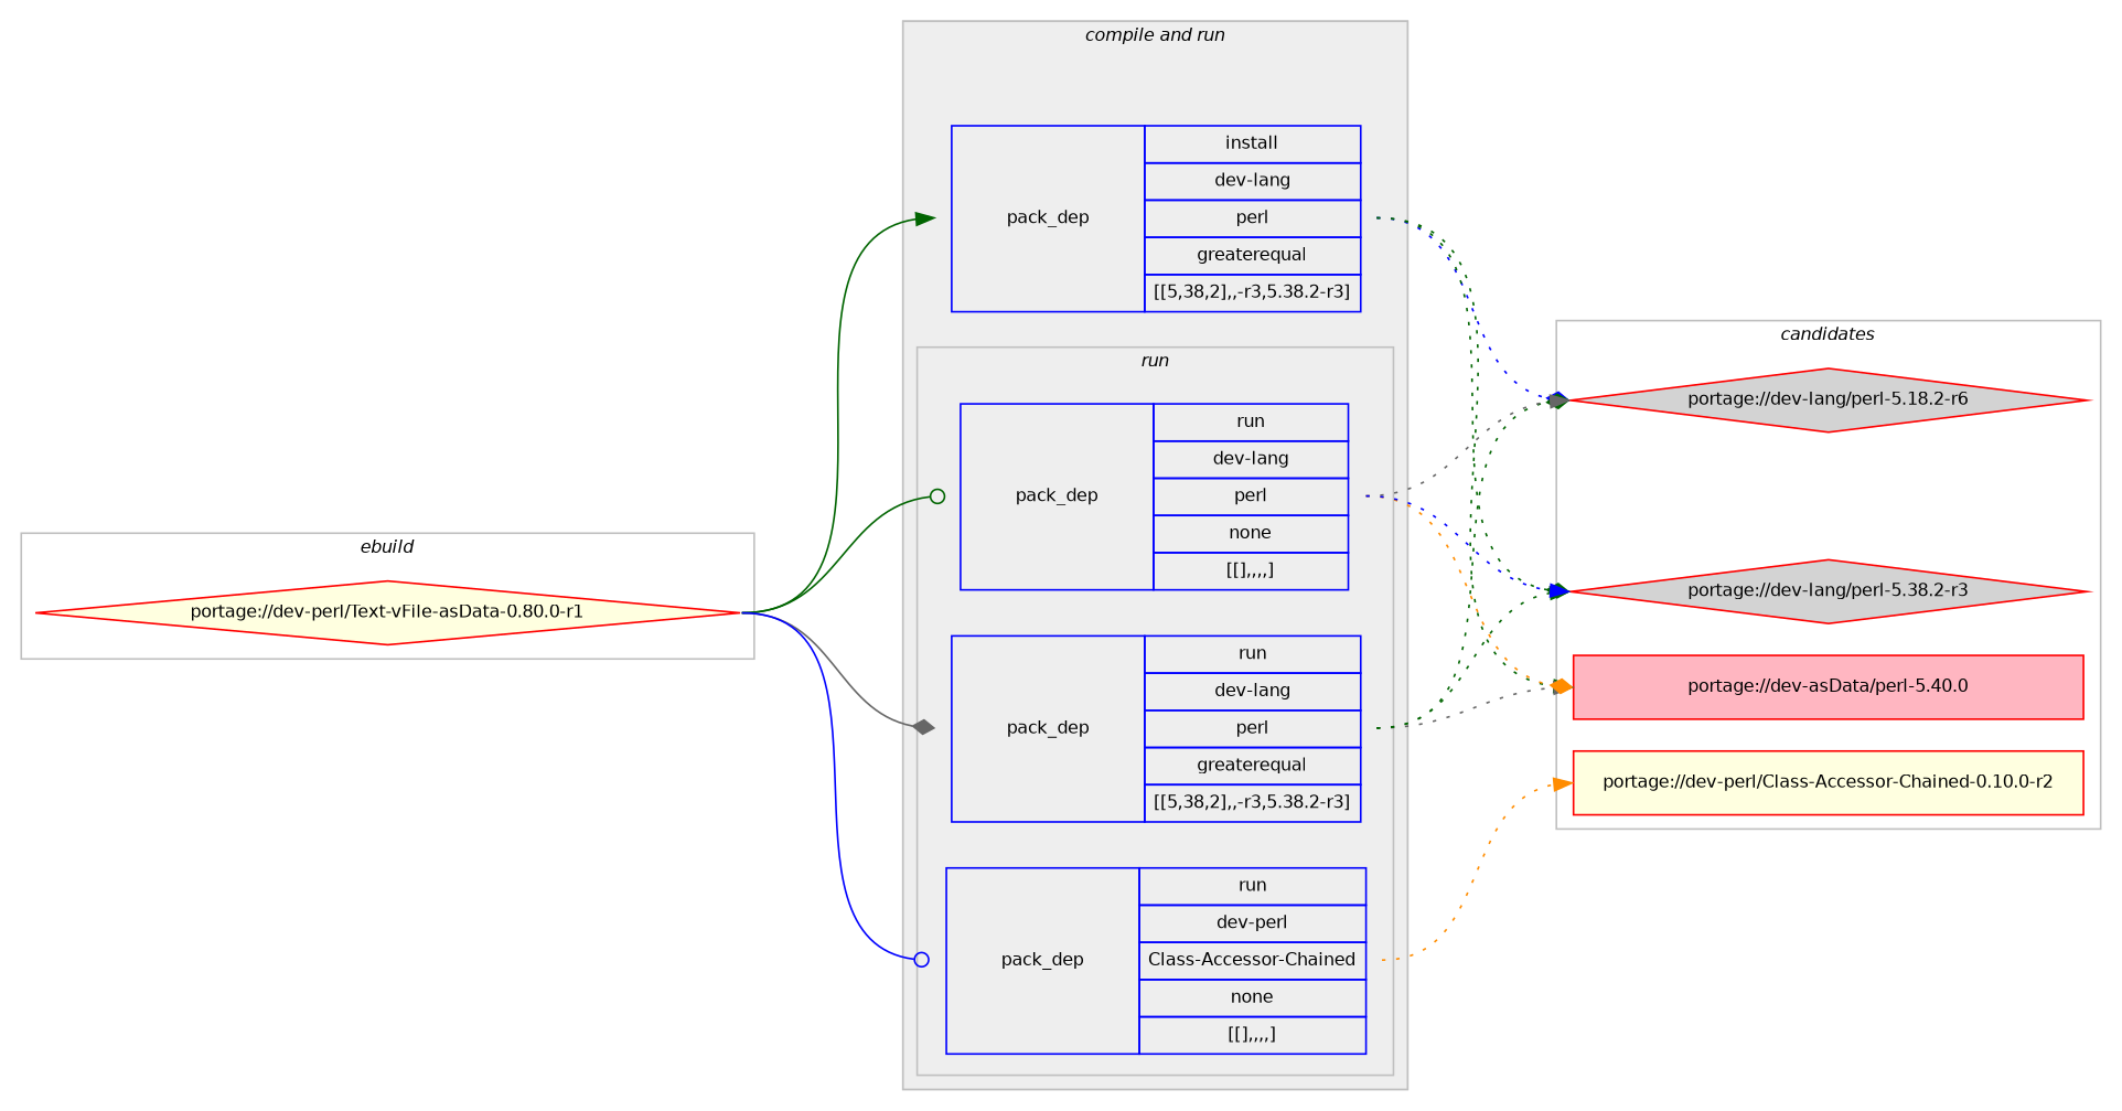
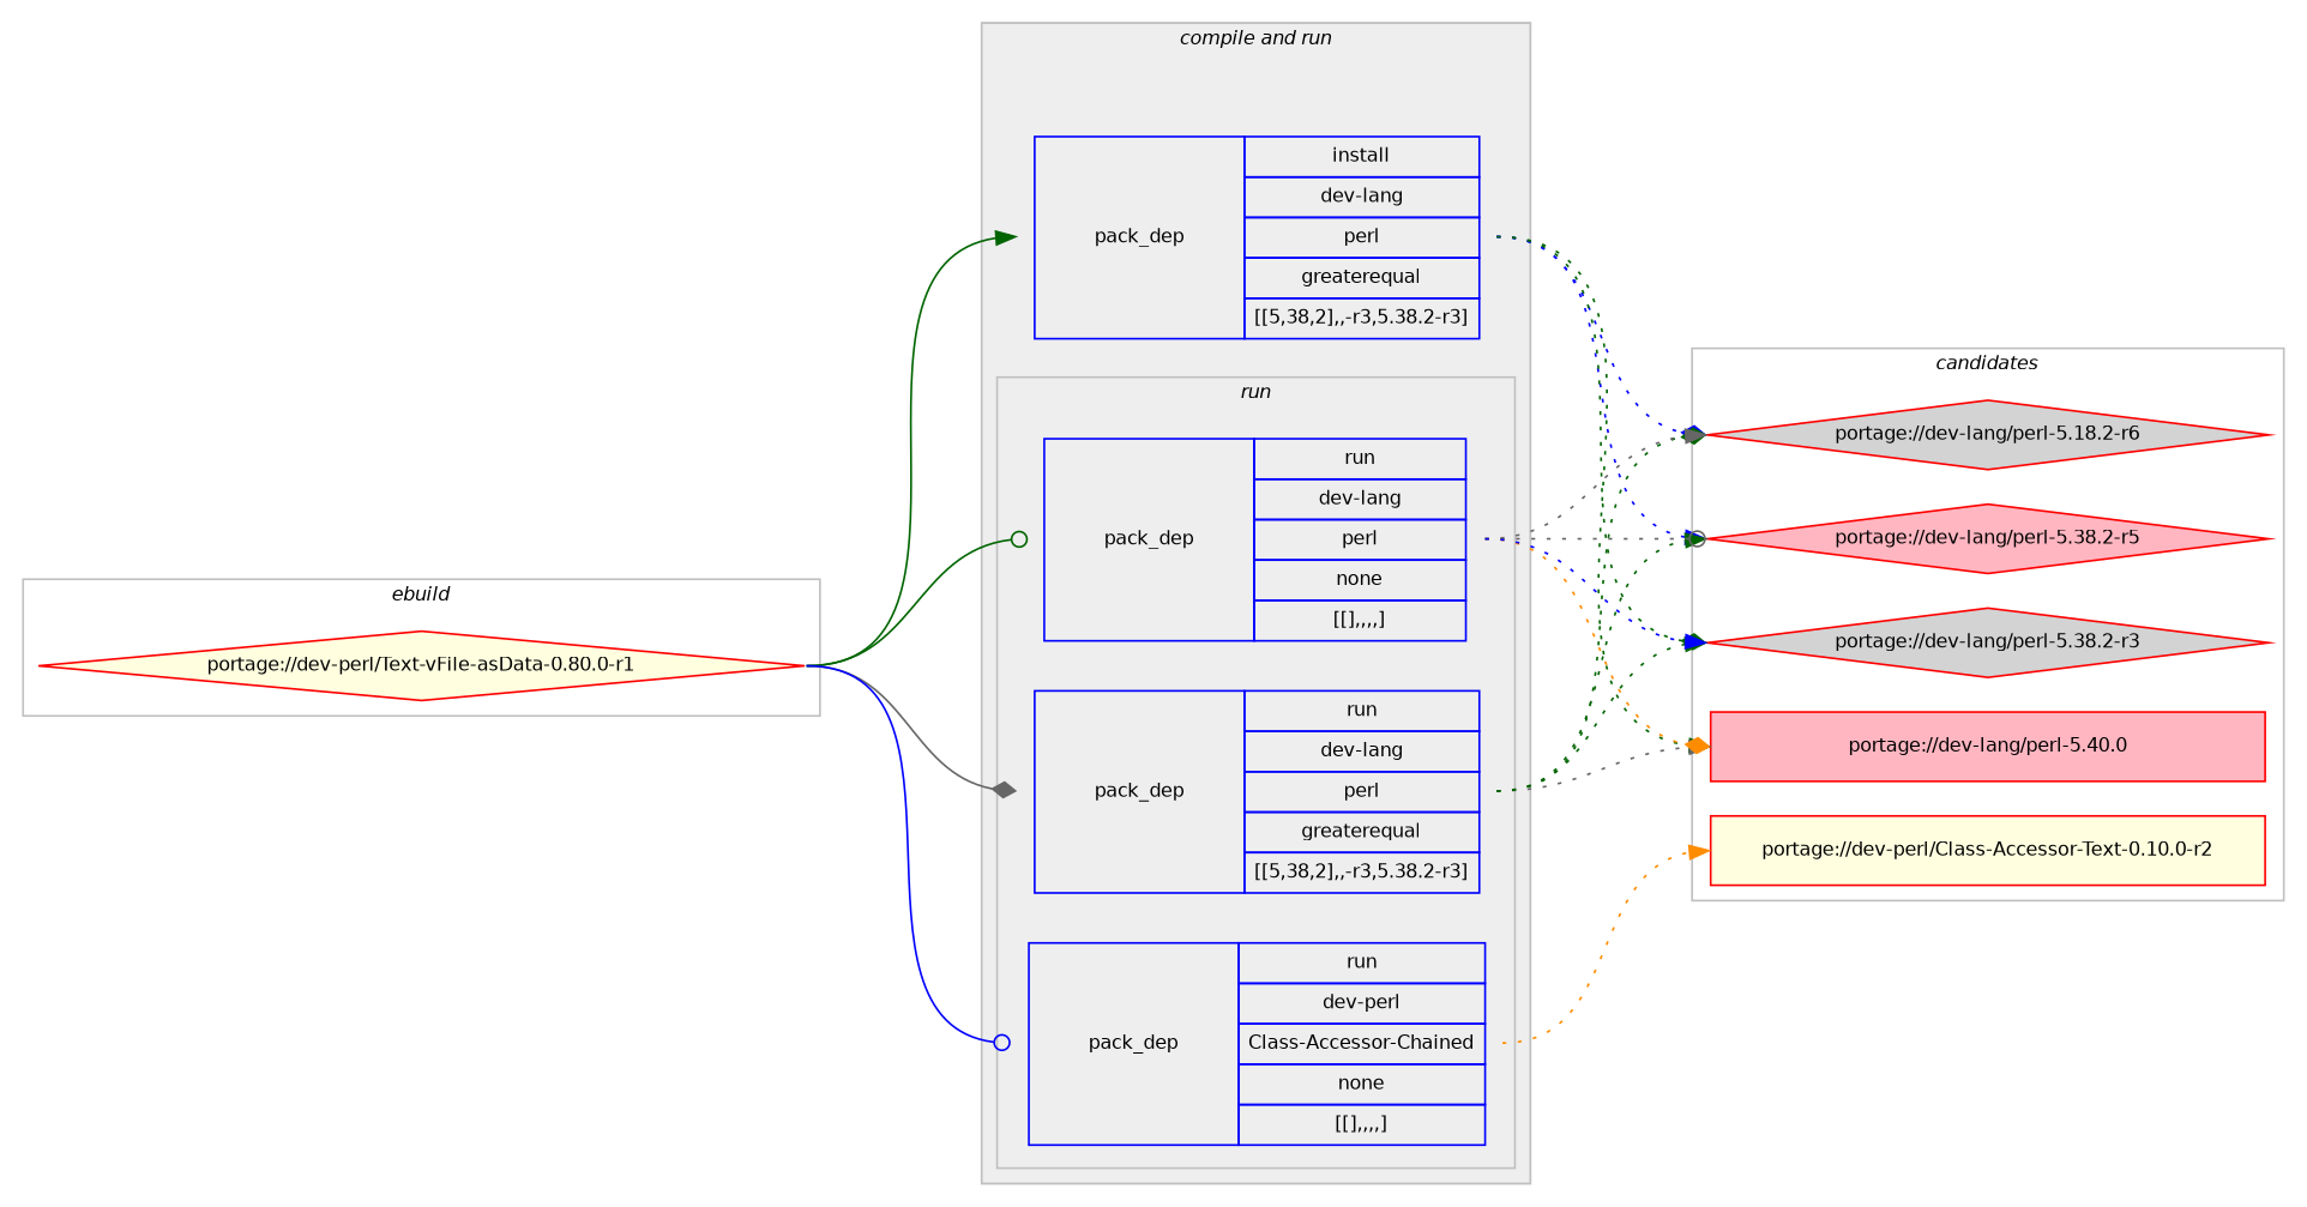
  digraph {
    compound=true
    concentrate=true
    fontname=Helvetica
    fontsize=10
    newrank=true
    rankdir=LR
    ranksep=1.5
    node [color=red fontname=Helvetica fontsize=10 shape=diamond style=filled]
    edge [arrowhead=normal color=darkgreen headport=w style=dotted tailport=e weight=100]
    n1 [fillcolor=lightyellow label="portage://dev-perl/Text-vFile-asData-0.80.0-r1" width=4]
    n2 [color=blue label=<<TABLE BORDER="0" CELLBORDER="1" CELLSPACING="0" CELLPADDING="4" WIDTH="220"><TR><TD ROWSPAN="6" CELLPADDING="30">pack_dep</TD></TR><TR><TD WIDTH="110">install</TD></TR><TR><TD>dev-lang</TD></TR><TR><TD>perl</TD></TR><TR><TD>greaterequal</TD></TR><TR><TD>[[5,38,2],,-r3,5.38.2-r3]</TD></TR></TABLE>> shape=none style=""]
    n3 [color=blue label=<<TABLE BORDER="0" CELLBORDER="1" CELLSPACING="0" CELLPADDING="4" WIDTH="220"><TR><TD ROWSPAN="6" CELLPADDING="30">pack_dep</TD></TR><TR><TD WIDTH="110">run</TD></TR><TR><TD>dev-lang</TD></TR><TR><TD>perl</TD></TR><TR><TD>greaterequal</TD></TR><TR><TD>[[5,38,2],,-r3,5.38.2-r3]</TD></TR></TABLE>> shape=none style=""]
    n4 [color=blue label=<<TABLE BORDER="0" CELLBORDER="1" CELLSPACING="0" CELLPADDING="4" WIDTH="220"><TR><TD ROWSPAN="6" CELLPADDING="30">pack_dep</TD></TR><TR><TD WIDTH="110">run</TD></TR><TR><TD>dev-lang</TD></TR><TR><TD>perl</TD></TR><TR><TD>none</TD></TR><TR><TD>[[],,,,]</TD></TR></TABLE>> shape=none style=""]
    n5 [color=blue label=<<TABLE BORDER="0" CELLBORDER="1" CELLSPACING="0" CELLPADDING="4" WIDTH="220"><TR><TD ROWSPAN="6" CELLPADDING="30">pack_dep</TD></TR><TR><TD WIDTH="110">run</TD></TR><TR><TD>dev-perl</TD></TR><TR><TD>Class-Accessor-Chained</TD></TR><TR><TD>none</TD></TR><TR><TD>[[],,,,]</TD></TR></TABLE>> shape=none style=""]
-   n6 [fillcolor=lightpink label="portage://dev-asData/perl-5.40.0" shape=box width=4]
+   n6 [fillcolor=lightpink label="portage://dev-lang/perl-5.40.0" shape=box width=4]
    n7 [fillcolor=lightgrey label="portage://dev-lang/perl-5.18.2-r6" width=4]
+   n8 [fillcolor=lightpink label="portage://dev-lang/perl-5.38.2-r5" width=4]
    n9 [fillcolor=lightgrey label="portage://dev-lang/perl-5.38.2-r3" width=4]
-   n10 [fillcolor=lightyellow label="portage://dev-perl/Class-Accessor-Chained-0.10.0-r2" shape=box width=4]
+   n10 [fillcolor=lightyellow label="portage://dev-perl/Class-Accessor-Text-0.10.0-r2" shape=box width=4]
    subgraph cluster_1 {
      color=gray
      label=<<i>dependencies</i>>
      subgraph cluster_2 {
        color=gray
        fillcolor="#eeeeee"
        label=<<i>compile</i>>
        style=filled
        subgraph sub_3 {
          color=gray
          fillcolor="#eeeeee"
          label=<<i>compile</i>>
          style=filled
          n2
        }
      }
      subgraph cluster_4 {
        color=gray
        fillcolor="#eeeeee"
        label=<<i>compile and run</i>>
        style=filled
      }
      subgraph cluster_5 {
        color=gray
        fillcolor="#eeeeee"
        label=<<i>run</i>>
        style=filled
        subgraph sub_6 {
          color=gray
          fillcolor="#eeeeee"
          label=<<i>run</i>>
          style=filled
          n3
        }
        subgraph sub_7 {
          color=gray
          fillcolor="#eeeeee"
          label=<<i>run</i>>
          style=filled
          n4
        }
        subgraph sub_8 {
          color=gray
          fillcolor="#eeeeee"
          label=<<i>run</i>>
          style=filled
          n5
        }
      }
    }
    subgraph cluster_9 {
      color=gray
      label=<<i>ebuild</i>>
      n1
    }
    subgraph cluster_10 {
      color=gray
      label=<<i>candidates</i>>
      rank=same
      subgraph sub_11 {
        color=black
        label=<<i>candidates</i>>
        nodesep=1
        rank=same
        n6
        n7
+       n8
        n9
      }
      subgraph sub_12 {
        color=black
        label=<<i>candidates</i>>
        nodesep=1
        rank=same
        n6
        n7
+       n8
        n9
      }
      subgraph sub_13 {
        color=black
        label=<<i>candidates</i>>
        nodesep=1
        rank=same
        n6
        n7
+       n8
        n9
      }
      subgraph sub_14 {
        color=black
        label=<<i>candidates</i>>
        nodesep=1
        rank=same
        n10
      }
    }
    n1 -> n2 [style=solid weight=20]
    n1 -> n3 [arrowhead=diamond color=gray40 style=solid weight=20]
    n1 -> n4 [arrowhead=odot style=solid weight=20]
    n1 -> n5 [arrowhead=odot color=blue style=solid weight=20]
    n2 -> n6
    n2 -> n7 [arrowhead=diamond color=blue]
+   n2 -> n8 [color=blue]
    n2 -> n9 [arrowhead=diamond]
    n3 -> n6 [color=gray40]
    n3 -> n7 [arrowhead=diamond]
+   n3 -> n8
    n3 -> n9
    n4 -> n6 [arrowhead=diamond color=darkorange]
    n4 -> n7 [color=gray40]
+   n4 -> n8 [arrowhead=odot color=gray40]
    n4 -> n9 [color=blue]
    n5 -> n10 [color=darkorange]
  }
